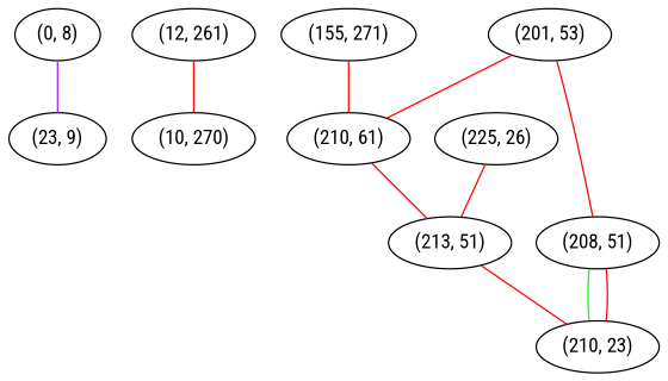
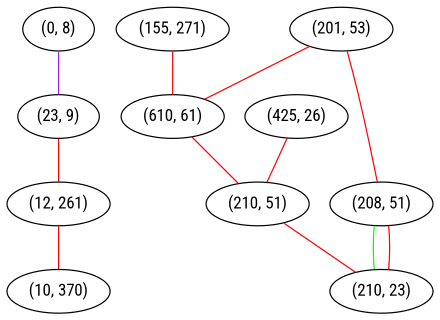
  graph {
    fontname="Roboto Condensed"
    node [fontname="Roboto Condensed"]
    edge [color=red fontname="Roboto Condensed" weight=1]
    n1 [label="(0, 8)"]
    "(23, 9)"
    "(12, 261)"
    n4 [label="(155, 271)"]
-   "(210, 61)"
-   "(210, 51)" [label="(213, 51)"]
-   "(225, 26)"
+   "(210, 61)" [label="(610, 61)"]
+   "(210, 51)"
+   "(225, 26)" [label="(425, 26)"]
    n8 [label="(210, 23)"]
    "(201, 53)"
    "(208, 51)"
-   "(10, 270)"
+   "(10, 270)" [label="(10, 370)"]
    n1 -- "(23, 9)" [color=purple weight=4]
+   "(23, 9)" -- "(12, 261)"
    "(12, 261)" -- "(10, 270)"
    n4 -- "(210, 61)"
    "(210, 61)" -- "(210, 51)"
    "(210, 51)" -- n8
    "(225, 26)" -- "(210, 51)"
    "(201, 53)" -- "(210, 61)"
    "(201, 53)" -- "(208, 51)"
    "(208, 51)" -- n8 [color=green weight=2]
    "(208, 51)" -- n8
  }
